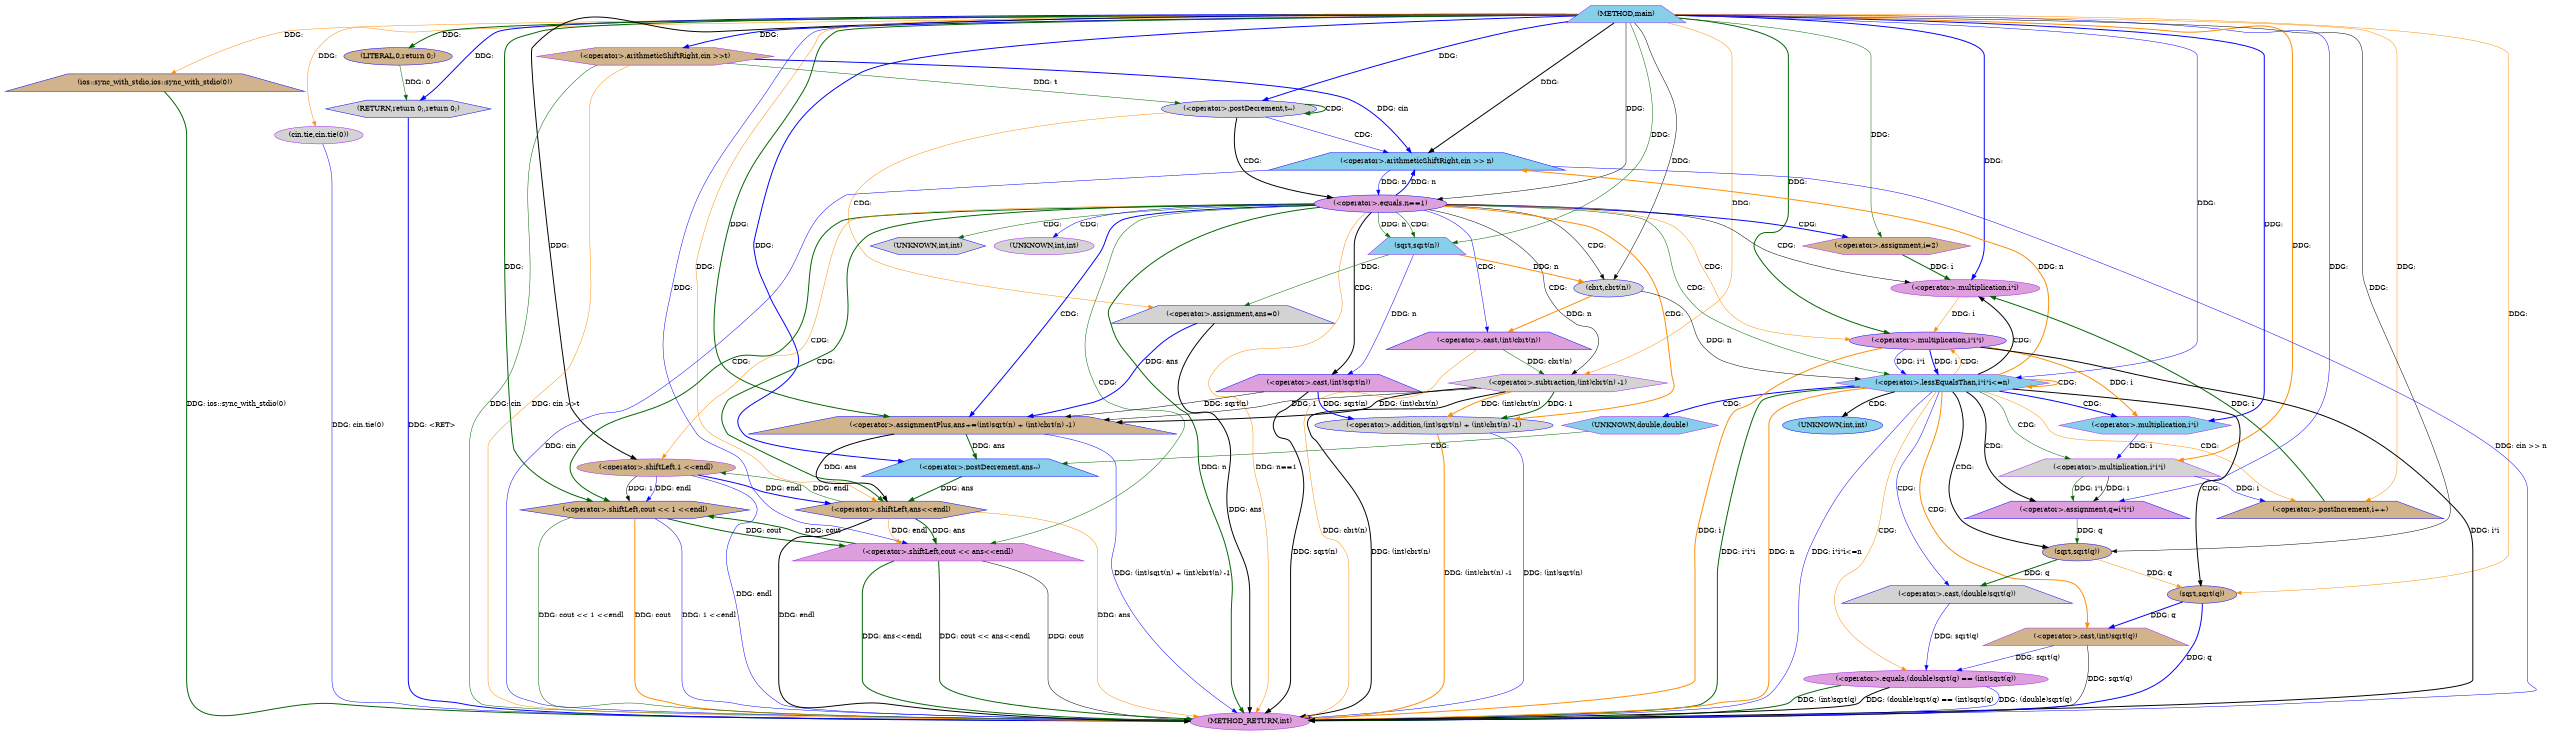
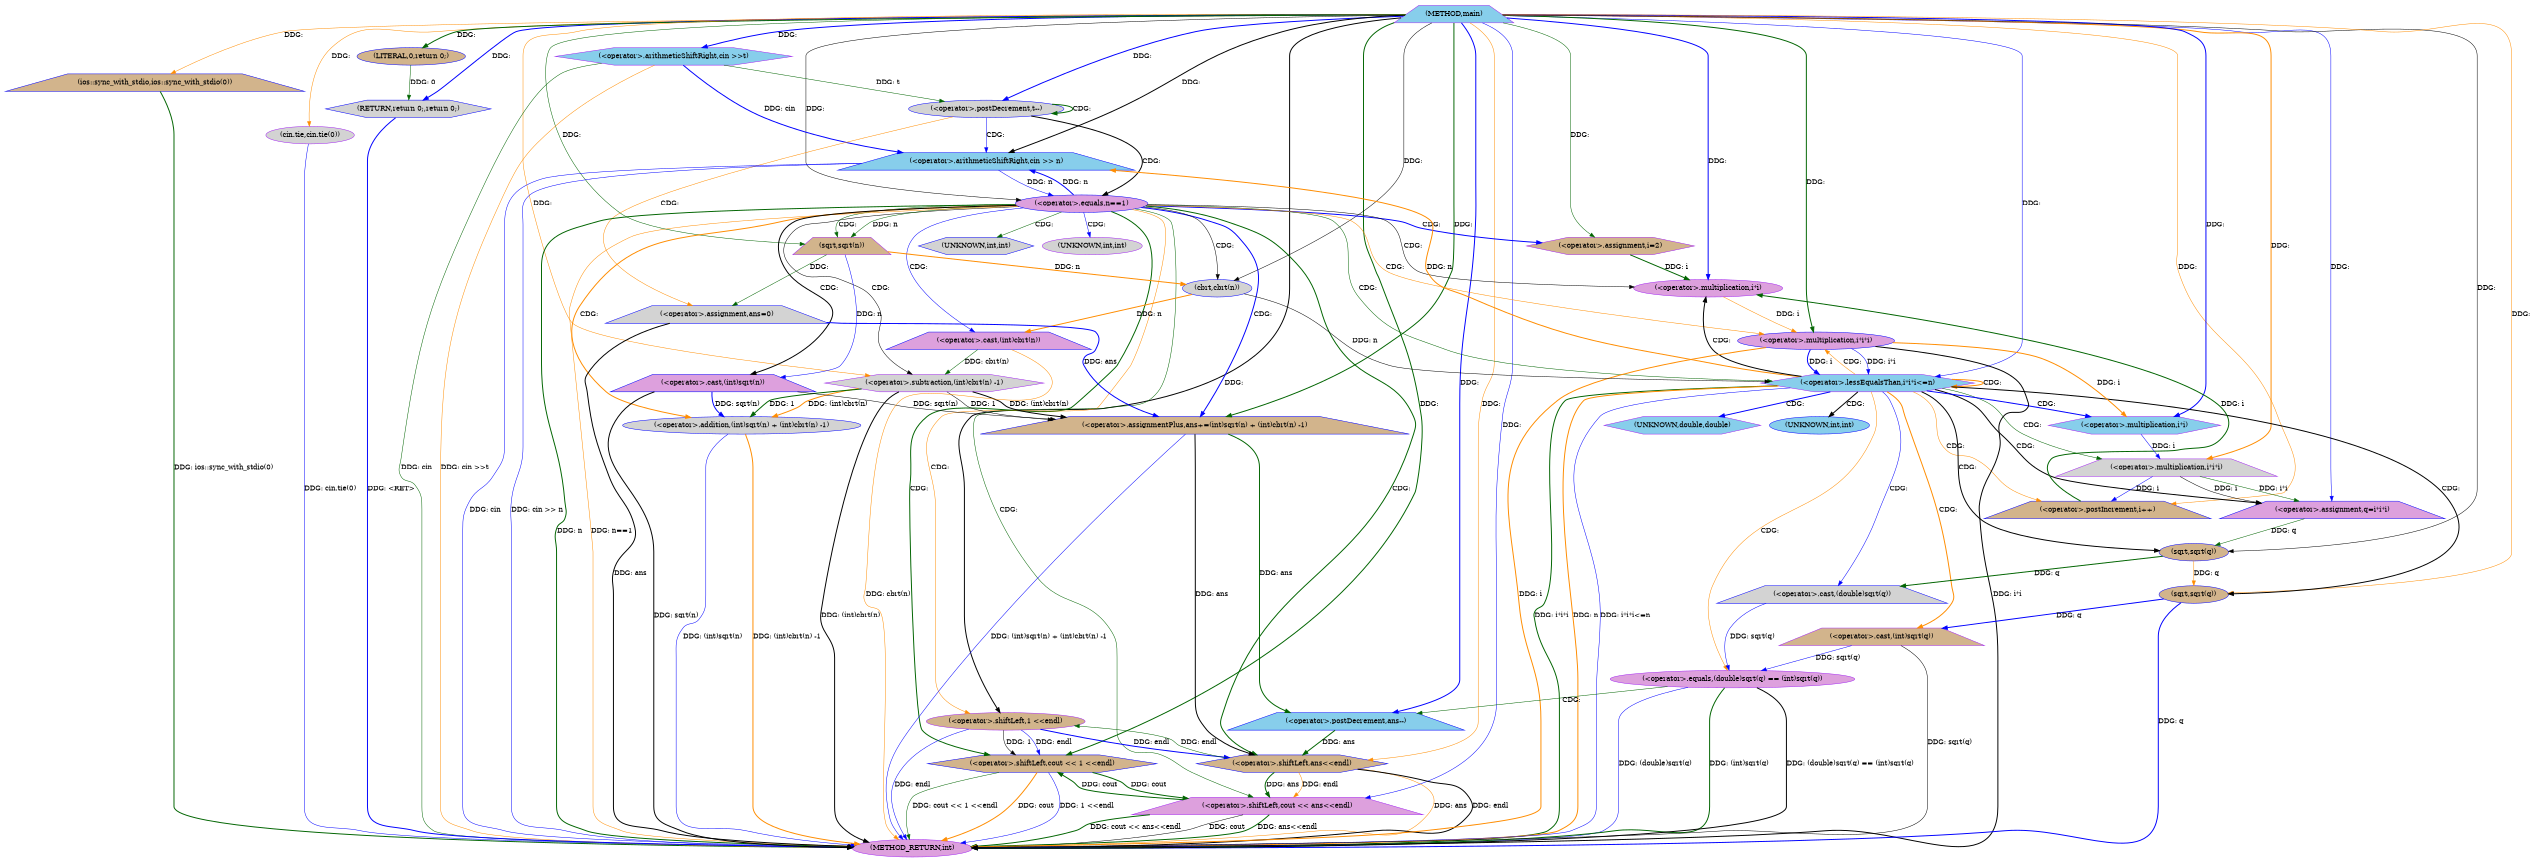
  digraph {
    node [color=blue fillcolor=tan shape=trapezium style=filled]
    edge [color=blue style=solid]
    n1 [color=purple fillcolor=skyblue label="(METHOD,main)"]
    n2 [label="(ios::sync_with_stdio,ios::sync_with_stdio(0))"]
    n3 [color=purple fillcolor=lightgrey label="(cin.tie,cin.tie(0))" shape=ellipse]
-   n4 [color=purple label="(<operator>.arithmeticShiftRight,cin >>t)" shape=hexagon]
+   n4 [color=purple fillcolor=skyblue label="(<operator>.arithmeticShiftRight,cin >>t)" shape=hexagon]
    n5 [fillcolor=lightgrey label="(RETURN,return 0;,return 0;)" shape=hexagon]
    n6 [fillcolor=lightgrey label="(<operator>.postDecrement,t--)" shape=ellipse]
    n7 [label="(LITERAL,0,return 0;)" shape=ellipse]
    n8 [fillcolor=skyblue label="(<operator>.arithmeticShiftRight,cin >> n)"]
    n9 [fillcolor=plum label="(<operator>.equals,n==1)" shape=ellipse]
    n10 [label="(<operator>.shiftLeft,cout << 1 <<endl)" shape=hexagon]
    n11 [color=purple label="(<operator>.shiftLeft,1 <<endl)" shape=ellipse]
    n12 [label="(<operator>.assignmentPlus,ans+=(int)sqrt(n) + (int)cbrt(n) -1)"]
    n13 [color=purple fillcolor=plum label="(<operator>.shiftLeft,cout << ans<<endl)"]
    n14 [color=purple label="(<operator>.assignment,i=2)" shape=hexagon]
    n15 [color=purple fillcolor=skyblue label="(<operator>.lessEqualsThan,i*i*i<=n)" shape=hexagon]
    n16 [label="(<operator>.postIncrement,i++)"]
    n17 [fillcolor=plum label="(<operator>.assignment,q=i*i*i)"]
    n18 [label="(<operator>.shiftLeft,ans<<endl)" shape=hexagon]
    n19 [color=purple fillcolor=lightgrey label="(<operator>.subtraction,(int)cbrt(n) -1)" shape=hexagon]
    n20 [fillcolor=plum label="(<operator>.multiplication,i*i*i)" shape=ellipse]
    n21 [fillcolor=skyblue label="(<operator>.postDecrement,ans--)"]
-   n22 [color=purple fillcolor=skyblue label="(sqrt,sqrt(n))"]
+   n22 [color=purple label="(sqrt,sqrt(n))"]
    n23 [color=purple fillcolor=plum label="(<operator>.multiplication,i*i)" shape=ellipse]
    n24 [color=purple fillcolor=lightgrey label="(<operator>.multiplication,i*i*i)"]
    n25 [fillcolor=lightgrey label="(cbrt,cbrt(n))" shape=ellipse]
    n26 [color=purple fillcolor=skyblue label="(<operator>.multiplication,i*i)" shape=hexagon]
    n27 [label="(sqrt,sqrt(q))" shape=ellipse]
    n28 [label="(sqrt,sqrt(q))" shape=ellipse]
    n29 [color=purple fillcolor=plum label="(METHOD_RETURN,int)" shape=ellipse]
    n30 [fillcolor=lightgrey label="(<operator>.assignment,ans=0)"]
    n31 [fillcolor=lightgrey label="(<operator>.addition,(int)sqrt(n) + (int)cbrt(n) -1)" shape=ellipse]
    n32 [fillcolor=plum label="(<operator>.cast,(int)sqrt(n))"]
    n33 [fillcolor=plum label="(<operator>.cast,(int)cbrt(n))"]
    n34 [fillcolor=lightgrey label="(UNKNOWN,int,int)" shape=hexagon]
    n35 [color=purple fillcolor=lightgrey label="(UNKNOWN,int,int)" shape=ellipse]
    n36 [color=purple fillcolor=plum label="(<operator>.equals,(double)sqrt(q) == (int)sqrt(q))" shape=ellipse]
    n37 [fillcolor=lightgrey label="(<operator>.cast,(double)sqrt(q))"]
    n38 [color=purple label="(<operator>.cast,(int)sqrt(q))"]
    n39 [color=purple fillcolor=skyblue label="(UNKNOWN,double,double)" shape=hexagon]
    n40 [fillcolor=skyblue label="(UNKNOWN,int,int)" shape=ellipse]
    n1 -> n2 [color=darkorange label="DDG: "]
    n1 -> n3 [color=darkorange label="DDG: "]
    n1 -> n4 [label="DDG: " style=bold]
    n1 -> n5 [label="DDG: " style=bold]
    n1 -> n6 [label="DDG: " style=bold]
    n1 -> n7 [color=darkgreen label="DDG: " style=bold]
    n1 -> n8 [color=black label="DDG: " style=bold]
    n1 -> n9 [color=black label="DDG: "]
    n1 -> n10 [color=darkgreen label="DDG: " style=bold]
    n1 -> n11 [color=black label="DDG: " style=bold]
    n1 -> n12 [color=darkgreen label="DDG: " style=bold]
    n1 -> n13 [label="DDG: "]
    n1 -> n14 [color=darkgreen label="DDG: "]
    n1 -> n15 [label="DDG: "]
    n1 -> n16 [color=darkorange label="DDG: "]
    n1 -> n17 [label="DDG: "]
    n1 -> n18 [color=darkorange label="DDG: "]
    n1 -> n19 [color=darkorange label="DDG: "]
    n1 -> n20 [color=darkgreen label="DDG: " style=bold]
    n1 -> n21 [label="DDG: " style=bold]
    n1 -> n22 [color=darkgreen label="DDG: "]
    n1 -> n23 [label="DDG: " style=bold]
    n1 -> n24 [color=darkorange label="DDG: " style=bold]
    n1 -> n25 [color=black label="DDG: "]
    n1 -> n26 [label="DDG: " style=bold]
    n1 -> n27 [color=black label="DDG: "]
    n1 -> n28 [color=darkorange label="DDG: "]
    n2 -> n29 [color=darkgreen label="DDG: ios::sync_with_stdio(0)" style=bold]
    n3 -> n29 [label="DDG: cin.tie(0)"]
    n4 -> n6 [color=darkgreen label="DDG: t"]
    n4 -> n8 [label="DDG: cin" style=bold]
    n4 -> n29 [color=darkgreen label="DDG: cin"]
    n4 -> n29 [color=darkorange label="DDG: cin >>t"]
    n5 -> n29 [label="DDG: <RET>" style=bold]
    n6 -> n6 [color=darkgreen label="CDG: " style=bold]
    n6 -> n8 [label="CDG: "]
    n6 -> n9 [color=black label="CDG: " style=bold]
    n6 -> n30 [color=darkorange label="CDG: "]
    n7 -> n5 [color=darkgreen label="DDG: 0"]
    n8 -> n9 [label="DDG: n"]
    n8 -> n29 [label="DDG: cin"]
    n8 -> n29 [label="DDG: cin >> n"]
    n9 -> n8 [label="DDG: n" style=bold]
    n9 -> n10 [color=darkgreen label="CDG: " style=bold]
    n9 -> n11 [color=darkorange label="CDG: "]
    n9 -> n12 [label="CDG: " style=bold]
    n9 -> n13 [color=darkgreen label="CDG: "]
    n9 -> n14 [label="CDG: " style=bold]
    n9 -> n15 [color=darkgreen label="CDG: "]
    n9 -> n18 [color=darkgreen label="CDG: " style=bold]
    n9 -> n19 [color=black label="CDG: "]
    n9 -> n20 [color=darkorange label="CDG: "]
    n9 -> n22 [color=darkgreen label="DDG: n"]
    n9 -> n22 [color=darkgreen label="CDG: "]
    n9 -> n23 [color=black label="CDG: "]
    n9 -> n25 [color=black label="CDG: "]
    n9 -> n29 [color=darkgreen label="DDG: n" style=bold]
    n9 -> n29 [color=darkorange label="DDG: n==1"]
    n9 -> n31 [color=darkorange label="CDG: " style=bold]
    n9 -> n32 [color=black label="CDG: " style=bold]
    n9 -> n33 [label="CDG: "]
    n9 -> n34 [color=darkgreen label="CDG: "]
    n9 -> n35 [label="CDG: "]
    n10 -> n13 [color=darkgreen label="DDG: cout" style=bold]
    n10 -> n29 [color=darkorange label="DDG: cout" style=bold]
    n10 -> n29 [label="DDG: 1 <<endl"]
    n10 -> n29 [color=darkgreen label="DDG: cout << 1 <<endl"]
    n11 -> n10 [color=black label="DDG: 1"]
    n11 -> n10 [label="DDG: endl"]
    n11 -> n18 [label="DDG: endl" style=bold]
    n11 -> n29 [label="DDG: endl"]
    n12 -> n18 [color=black label="DDG: ans" style=bold]
    n12 -> n21 [color=darkgreen label="DDG: ans" style=bold]
    n12 -> n29 [label="DDG: (int)sqrt(n) + (int)cbrt(n) -1"]
    n13 -> n10 [color=darkgreen label="DDG: cout" style=bold]
    n13 -> n29 [color=black label="DDG: cout"]
    n13 -> n29 [color=darkgreen label="DDG: ans<<endl" style=bold]
    n13 -> n29 [color=darkgreen label="DDG: cout << ans<<endl" style=bold]
    n14 -> n23 [color=darkgreen label="DDG: i" style=bold]
    n15 -> n8 [color=darkorange label="DDG: n" style=bold]
    n15 -> n15 [color=darkorange label="CDG: " style=bold]
    n15 -> n16 [color=darkorange label="CDG: "]
    n15 -> n17 [color=black label="CDG: " style=bold]
    n15 -> n20 [color=darkorange label="CDG: "]
    n15 -> n23 [color=black label="CDG: " style=bold]
    n15 -> n24 [color=darkgreen label="CDG: "]
    n15 -> n26 [label="CDG: " style=bold]
    n15 -> n27 [color=black label="CDG: " style=bold]
    n15 -> n28 [color=black label="CDG: " style=bold]
    n15 -> n29 [color=darkgreen label="DDG: i*i*i" style=bold]
    n15 -> n29 [color=darkorange label="DDG: n" style=bold]
    n15 -> n29 [label="DDG: i*i*i<=n"]
    n15 -> n36 [color=darkorange label="CDG: "]
    n15 -> n37 [label="CDG: "]
    n15 -> n38 [color=darkorange label="CDG: " style=bold]
    n15 -> n39 [label="CDG: " style=bold]
    n15 -> n40 [color=black label="CDG: " style=bold]
    n16 -> n23 [color=darkgreen label="DDG: i" style=bold]
    n17 -> n27 [color=darkgreen label="DDG: q"]
    n18 -> n11 [color=darkgreen label="DDG: endl"]
    n18 -> n13 [color=darkorange label="DDG: endl"]
    n18 -> n13 [color=darkgreen label="DDG: ans" style=bold]
    n18 -> n29 [color=darkorange label="DDG: ans"]
    n18 -> n29 [color=black label="DDG: endl" style=bold]
    n19 -> n12 [color=black label="DDG: (int)cbrt(n)" style=bold]
    n19 -> n12 [color=black label="DDG: 1"]
    n19 -> n29 [color=black label="DDG: (int)cbrt(n)" style=bold]
    n19 -> n31 [color=darkorange label="DDG: (int)cbrt(n)" style=bold]
    n19 -> n31 [color=darkgreen label="DDG: 1" style=bold]
    n20 -> n15 [label="DDG: i*i"]
    n20 -> n15 [label="DDG: i" style=bold]
    n20 -> n26 [color=darkorange label="DDG: i" style=bold]
    n20 -> n29 [color=darkorange label="DDG: i" style=bold]
    n20 -> n29 [color=black label="DDG: i*i" style=bold]
    n21 -> n18 [color=darkgreen label="DDG: ans" style=bold]
    n22 -> n25 [color=darkorange label="DDG: n" style=bold]
    n22 -> n30 [color=darkgreen label="DDG: "]
    n22 -> n32 [label="DDG: n"]
    n23 -> n20 [color=darkorange label="DDG: i"]
    n24 -> n16 [label="DDG: i"]
    n24 -> n17 [color=darkgreen label="DDG: i*i"]
    n24 -> n17 [color=black label="DDG: i"]
    n25 -> n15 [color=black label="DDG: n"]
    n25 -> n33 [color=darkorange label="DDG: n" style=bold]
    n26 -> n24 [label="DDG: i"]
    n27 -> n28 [color=darkorange label="DDG: q"]
    n27 -> n37 [color=darkgreen label="DDG: q" style=bold]
    n28 -> n29 [label="DDG: q" style=bold]
    n28 -> n38 [label="DDG: q" style=bold]
    n30 -> n12 [label="DDG: ans" style=bold]
    n30 -> n29 [color=black label="DDG: ans" style=bold]
    n31 -> n29 [label="DDG: (int)sqrt(n)"]
    n31 -> n29 [color=darkorange label="DDG: (int)cbrt(n) -1" style=bold]
    n32 -> n12 [color=black label="DDG: sqrt(n)"]
    n32 -> n29 [color=black label="DDG: sqrt(n)" style=bold]
    n32 -> n31 [label="DDG: sqrt(n)" style=bold]
    n33 -> n19 [color=darkgreen label="DDG: cbrt(n)"]
    n33 -> n29 [color=darkorange label="DDG: cbrt(n)"]
-   n39 -> n21 [color=darkgreen label="CDG: "]
+   n36 -> n21 [color=darkgreen label="CDG: "]
    n36 -> n29 [label="DDG: (double)sqrt(q)"]
    n36 -> n29 [color=darkgreen label="DDG: (int)sqrt(q)" style=bold]
    n36 -> n29 [color=black label="DDG: (double)sqrt(q) == (int)sqrt(q)" style=bold]
    n37 -> n36 [label="DDG: sqrt(q)"]
    n38 -> n29 [color=black label="DDG: sqrt(q)"]
    n38 -> n36 [label="DDG: sqrt(q)"]
  }
